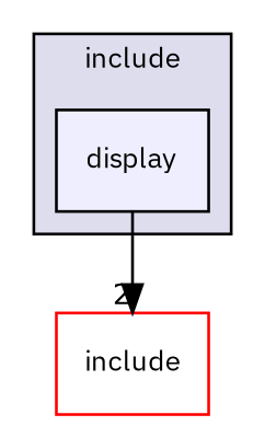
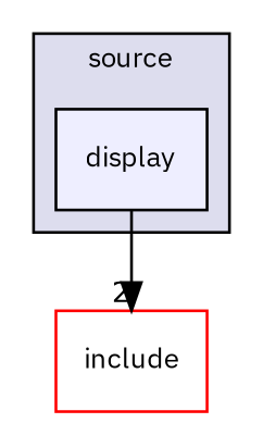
  digraph {
    compound=true
    fontname="IBM Plex Sans"
    node [fontname="IBM Plex Sans" fontsize=10 shape=box style=filled]
    n1 [fillcolor="#eeeeff" label=display pencolor=black]
    n2 [color=red fillcolor=white label=include]
    subgraph cluster_1 {
      bgcolor="#ddddee"
      fontsize=10
-     label=include
+     label=source
      pencolor=black
      n1
    }
    n1 -> n2 [headlabel=2 labeldistance=1.5 labelfontname=Helvetica labelfontsize=10 fontname="IBM Plex Sans"]
  }
